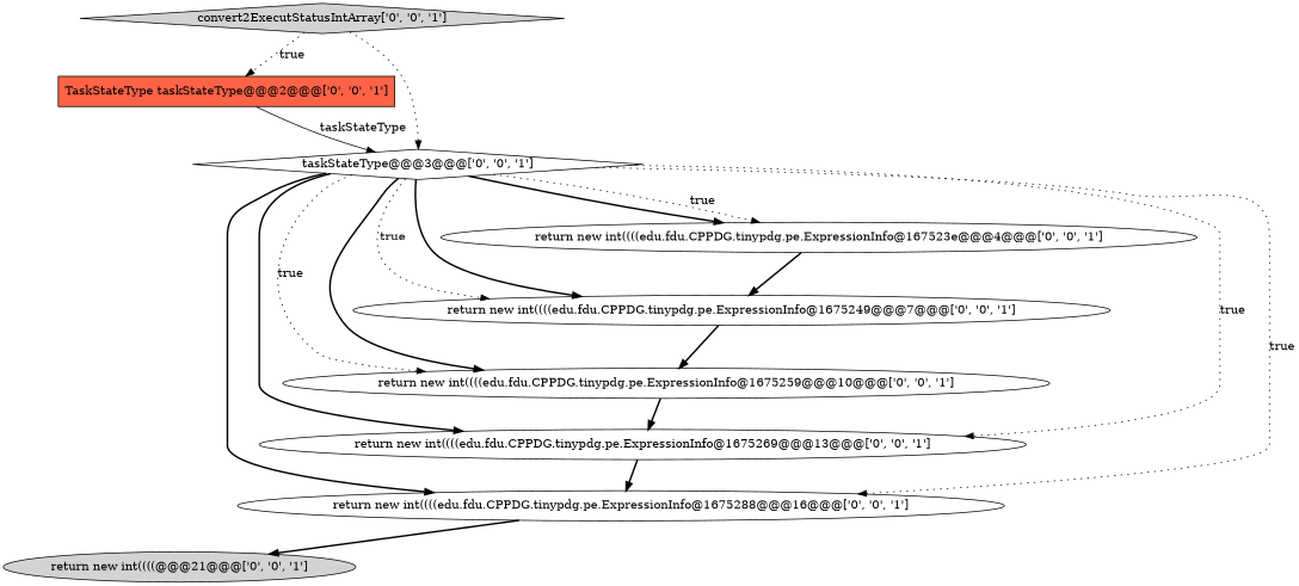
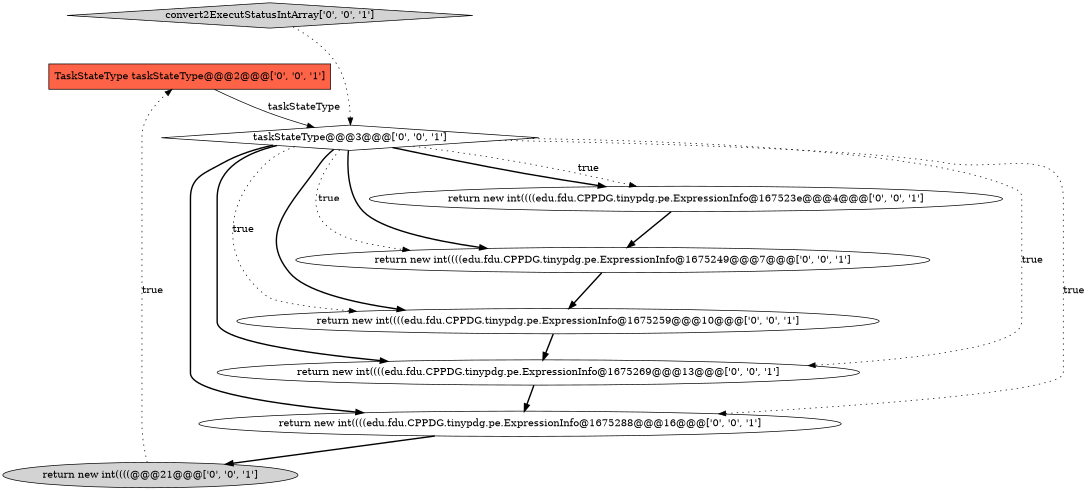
  digraph {
    node [fillcolor=white shape=ellipse style=filled]
    edge [style=bold]
    n1 [fillcolor=tomato label="TaskStateType taskStateType@@@2@@@['0', '0', '1']" shape=box]
    n2 [label="taskStateType@@@3@@@['0', '0', '1']" shape=diamond]
    n3 [label="return new int((((edu.fdu.CPPDG.tinypdg.pe.ExpressionInfo@1675249@@@7@@@['0', '0', '1']"]
    n4 [label="return new int((((edu.fdu.CPPDG.tinypdg.pe.ExpressionInfo@1675259@@@10@@@['0', '0', '1']"]
    n5 [label="return new int((((edu.fdu.CPPDG.tinypdg.pe.ExpressionInfo@1675288@@@16@@@['0', '0', '1']"]
    n6 [label="return new int((((edu.fdu.CPPDG.tinypdg.pe.ExpressionInfo@1675269@@@13@@@['0', '0', '1']"]
    n7 [label="return new int((((edu.fdu.CPPDG.tinypdg.pe.ExpressionInfo@167523e@@@4@@@['0', '0', '1']"]
    n8 [fillcolor=lightgray label="return new int((((@@@21@@@['0', '0', '1']"]
    n9 [fillcolor=lightgray label="convert2ExecutStatusIntArray['0', '0', '1']" shape=diamond]
    n1 -> n2 [label=taskStateType style=solid]
    n2 -> n3 [label=true style=dotted]
    n2 -> n3
    n2 -> n4 [label=true style=dotted]
    n2 -> n4
    n2 -> n5 [label=true style=dotted]
    n2 -> n5
    n2 -> n6 [label=true style=dotted]
    n2 -> n6
    n2 -> n7 [label=true style=dotted]
    n2 -> n7
    n3 -> n4
    n4 -> n6
    n5 -> n8
    n6 -> n5
    n7 -> n3
-   n9 -> n1 [label=true style=dotted]
+   n8 -> n1 [label=true style=dotted]
    n9 -> n2 [style=dotted]
  }
